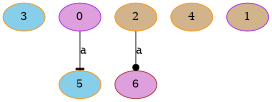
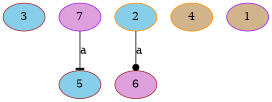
  strict digraph {
    fontname="DejaVu Serif"
    node [color=darkorange fillcolor=tan fontname="DejaVu Serif" style=filled]
    edge [fontname="DejaVu Serif"]
-   3 [fillcolor=skyblue]
-   0 [color=purple fillcolor=plum]
-   5 [fillcolor=skyblue]
+   3 [color=brown fillcolor=skyblue]
+   0 [color=purple fillcolor=plum label=7]
+   5 [color=brown fillcolor=skyblue]
    6 [color=brown fillcolor=plum]
    4
    1 [color=purple]
-   2
+   2 [fillcolor=skyblue]
    0 -> 5 [arrowhead=tee label=a]
    2 -> 6 [arrowhead=dot label=a]
  }
